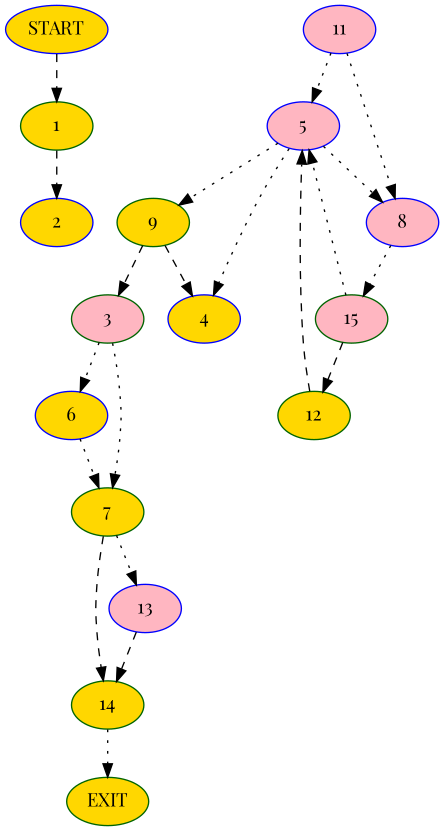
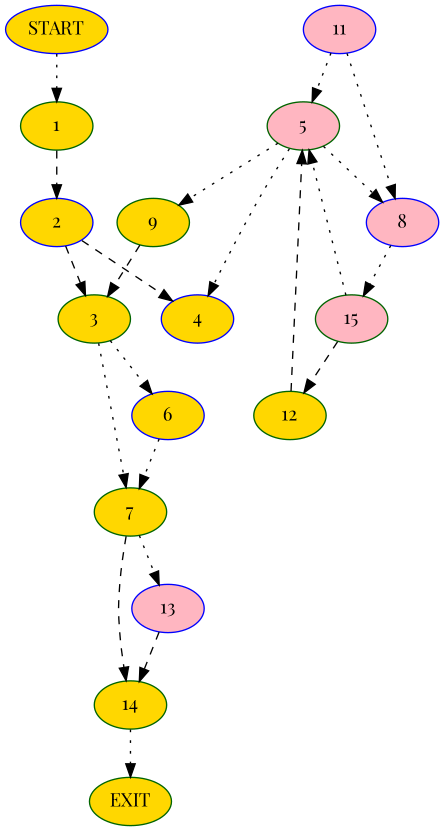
  digraph {
    fontname="Playfair Display"
    node [color=darkgreen fillcolor=gold fontname="Playfair Display" style=filled]
    edge [fontname="Playfair Display" style=dotted]
    n1 [color=blue label=START]
    1
    2 [color=blue]
    n4 [label=EXIT]
-   3 [fillcolor=lightpink]
+   3
    4 [color=blue]
    6 [color=blue]
    7
    13 [color=blue fillcolor=lightpink]
    14
-   5 [color=blue fillcolor=lightpink]
+   5 [fillcolor=lightpink]
    8 [color=blue fillcolor=lightpink]
    9
    n14 [fillcolor=lightpink label=15]
    12
    11 [color=blue fillcolor=lightpink]
-   n1 -> 1 [style=dashed]
+   n1 -> 1
    1 -> 2 [style=dashed]
-   9 -> 4 [style=dashed]
+   2 -> 3 [style=dashed]
+   2 -> 4 [style=dashed]
    3 -> 6
    3 -> 7
    6 -> 7
    7 -> 13
    7 -> 14 [style=dashed]
    13 -> 14 [style=dashed]
    14 -> n4
    5 -> 4
    5 -> 8
    5 -> 9
    8 -> n14
    9 -> 3 [style=dashed]
    n14 -> 5
    n14 -> 12 [style=dashed]
    12 -> 5 [style=dashed]
    11 -> 5
    11 -> 8
  }
